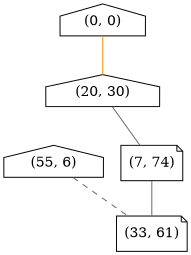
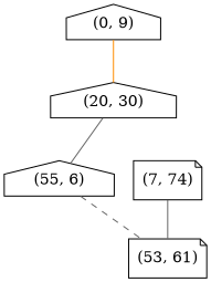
  graph {
    node [shape=house]
    edge [color=gray40 style=solid weight=1]
    n1 [label="(55, 6)"]
-   "(53, 61)" [shape=note label="(33, 61)"]
-   "(0, 0)"
+   "(53, 61)" [shape=note]
+   "(0, 0)" [label="(0, 9)"]
    "(20, 30)"
    "(7, 74)" [shape=note]
    n1 -- "(53, 61)" [style=dashed]
    "(0, 0)" -- "(20, 30)" [color=darkorange weight=4]
-   "(20, 30)" -- "(7, 74)"
+   "(20, 30)" -- n1
    "(7, 74)" -- "(53, 61)" [weight=2]
  }
